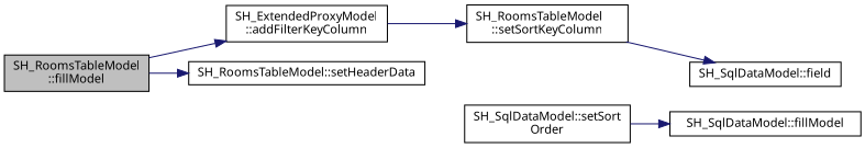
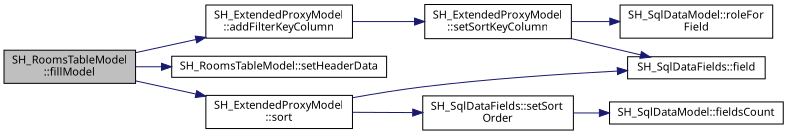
  digraph {
    rankdir=LR
    node [color=black fontname=Verdana fontsize=11 shape=record]
    edge [color=midnightblue fontname=Verdana fontsize=11 labelfontname=Verdana labelfontsize=11 style=solid]
    n1 [fillcolor=grey75 fontcolor=black height=0.2 label="SH_RoomsTableModel\l::fillModel" style=filled width=0.4]
    n2 [height=0.2 label="SH_ExtendedProxyModel\l::addFilterKeyColumn" width=0.4]
    n3 [height=0.2 label="SH_RoomsTableModel::setHeaderData" width=0.4]
-   n5 [height=0.2 label="SH_RoomsTableModel\l::setSortKeyColumn" width=0.4]
-   n6 [height=0.2 label="SH_SqlDataModel::field" width=0.4]
-   n7 [height=0.2 label="SH_SqlDataModel::setSort\lOrder" width=0.4]
-   n9 [height=0.2 label="SH_SqlDataModel::fillModel" width=0.4]
+   n4 [height=0.2 label="SH_ExtendedProxyModel\l::sort" width=0.4]
+   n5 [height=0.2 label="SH_ExtendedProxyModel\l::setSortKeyColumn" width=0.4]
+   n6 [height=0.2 label="SH_SqlDataFields::field" width=0.4]
+   n7 [height=0.2 label="SH_SqlDataFields::setSort\lOrder" width=0.4]
+   n8 [height=0.2 label="SH_SqlDataModel::roleFor\lField" width=0.4]
+   n9 [height=0.2 label="SH_SqlDataModel::fieldsCount" width=0.4]
    n1 -> n2
    n1 -> n3
+   n1 -> n4
    n2 -> n5
+   n4 -> n6
+   n4 -> n7
    n5 -> n6
+   n5 -> n8
    n7 -> n9
  }
